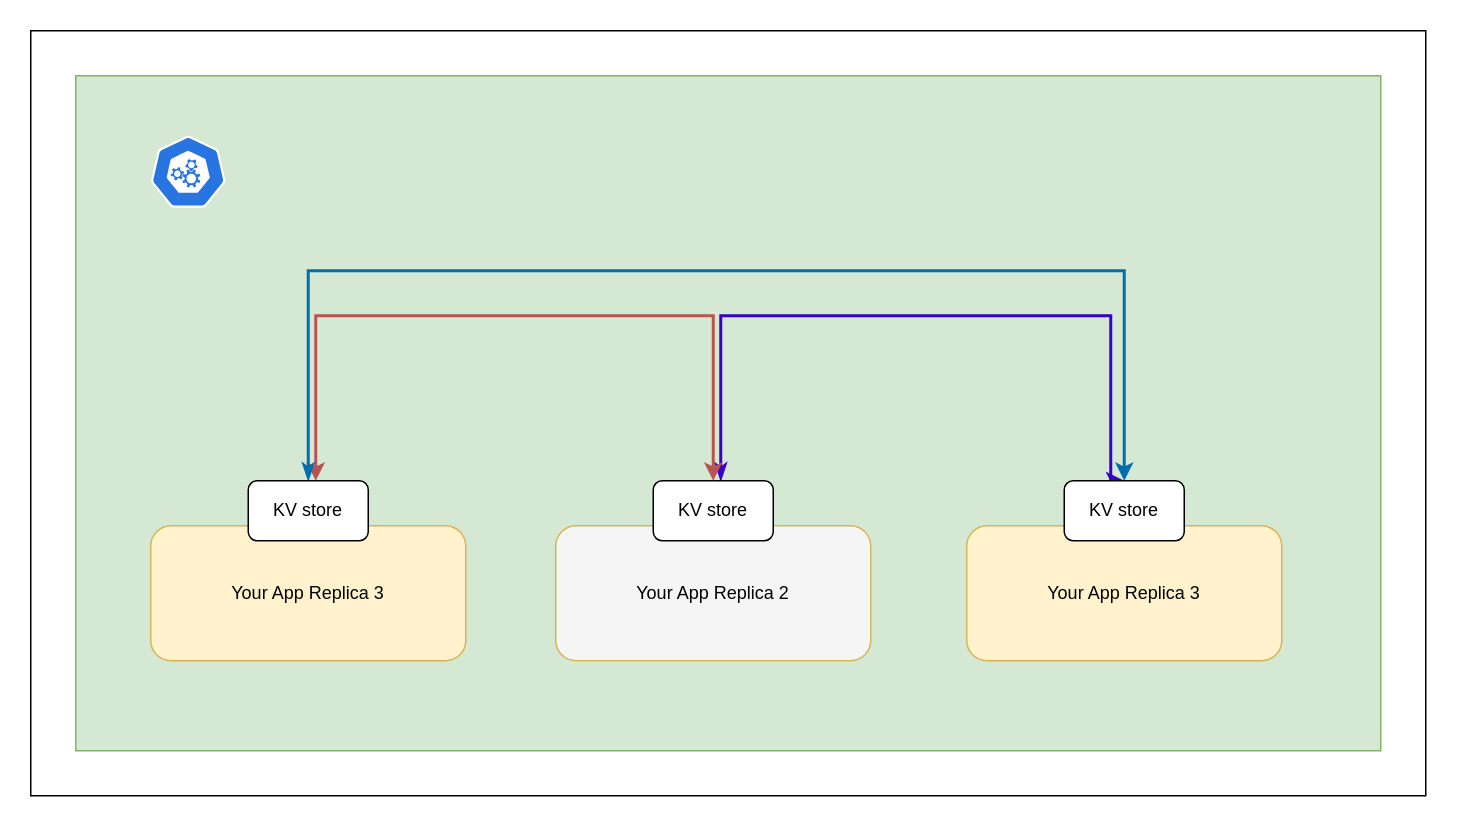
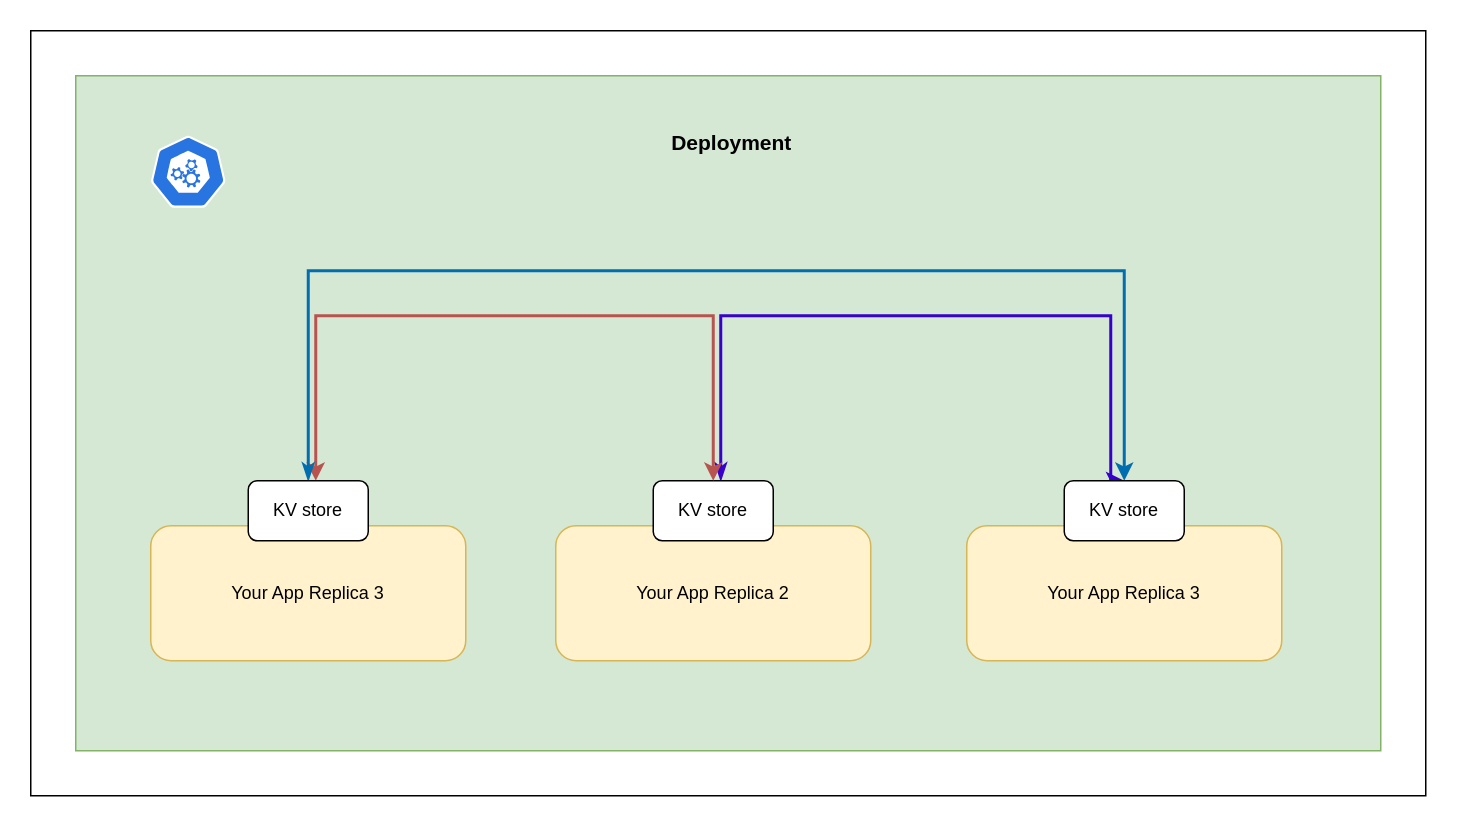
  <mxCell id="0" />
  <mxCell id="1" parent="0" />
  <mxCell id="2" value="" style="rounded=0;whiteSpace=wrap;html=1;" vertex="1" parent="1"><mxGeometry x="20" y="20" width="930" height="510" as="geometry" /></mxCell>
  <mxCell id="3" value="" style="rounded=0;whiteSpace=wrap;html=1;fillColor=#d5e8d4;strokeColor=#82b366;" vertex="1" parent="1"><mxGeometry x="50" y="50" width="870" height="450" as="geometry" /></mxCell>
- <mxCell id="4" value="Your App Replica 2" style="rounded=1;whiteSpace=wrap;html=1;fillColor=#f5f5f5;strokeColor=#d6b656;" vertex="1" parent="1"><mxGeometry x="370" y="350" width="210" height="90" as="geometry" /></mxCell>
+ <mxCell id="4" value="Your App Replica 2" style="rounded=1;whiteSpace=wrap;html=1;fillColor=#fff2cc;strokeColor=#d6b656;" vertex="1" parent="1"><mxGeometry x="370" y="350" width="210" height="90" as="geometry" /></mxCell>
  <mxCell id="5" style="edgeStyle=orthogonalEdgeStyle;rounded=0;orthogonalLoop=1;jettySize=auto;html=1;entryX=0.5;entryY=0;entryDx=0;entryDy=0;startArrow=classicThin;startFill=1;strokeWidth=2;fillColor=#6a00ff;strokeColor=#3700CC;" edge="1" parent="1" source="6" target="12"><mxGeometry relative="1" as="geometry"><Array as="points"><mxPoint x="480" y="210" /><mxPoint x="740" y="210" /><mxPoint x="740" y="320" /></Array></mxGeometry></mxCell>
  <mxCell id="6" value="KV store" style="rounded=1;whiteSpace=wrap;html=1;" vertex="1" parent="1"><mxGeometry x="435" y="320" width="80" height="40" as="geometry" /></mxCell>
  <mxCell id="7" value="Your App Replica 3" style="rounded=1;whiteSpace=wrap;html=1;fillColor=#fff2cc;strokeColor=#d6b656;" vertex="1" parent="1"><mxGeometry x="100" y="350" width="210" height="90" as="geometry" /></mxCell>
  <mxCell id="8" style="edgeStyle=orthogonalEdgeStyle;rounded=0;orthogonalLoop=1;jettySize=auto;html=1;entryX=0.5;entryY=0;entryDx=0;entryDy=0;endArrow=classic;endFill=1;startArrow=classic;startFill=1;strokeWidth=2;fillColor=#f8cecc;strokeColor=#b85450;" edge="1" parent="1" source="10" target="6"><mxGeometry relative="1" as="geometry"><Array as="points"><mxPoint x="210" y="210" /><mxPoint x="475" y="210" /></Array></mxGeometry></mxCell>
  <mxCell id="9" style="edgeStyle=orthogonalEdgeStyle;rounded=0;orthogonalLoop=1;jettySize=auto;html=1;entryX=0.5;entryY=0;entryDx=0;entryDy=0;fillColor=#1ba1e2;strokeColor=#006EAF;strokeWidth=2;startArrow=classicThin;startFill=1;" edge="1" parent="1" source="10" target="12"><mxGeometry relative="1" as="geometry"><Array as="points"><mxPoint x="205" y="180" /><mxPoint x="749" y="180" /></Array></mxGeometry></mxCell>
  <mxCell id="10" value="KV store" style="rounded=1;whiteSpace=wrap;html=1;" vertex="1" parent="1"><mxGeometry x="165" y="320" width="80" height="40" as="geometry" /></mxCell>
  <mxCell id="11" value="Your App Replica 3" style="rounded=1;whiteSpace=wrap;html=1;fillColor=#fff2cc;strokeColor=#d6b656;" vertex="1" parent="1"><mxGeometry x="644" y="350" width="210" height="90" as="geometry" /></mxCell>
  <mxCell id="12" value="KV store" style="rounded=1;whiteSpace=wrap;html=1;" vertex="1" parent="1"><mxGeometry x="709" y="320" width="80" height="40" as="geometry" /></mxCell>
+ <mxCell id="13" value="&lt;b&gt;&lt;font style=&quot;font-size: 14px;&quot;&gt;Deployment&lt;/font&gt;&lt;/b&gt;" style="text;html=1;align=center;verticalAlign=middle;whiteSpace=wrap;rounded=0;" vertex="1" parent="1"><mxGeometry x="430" y="80" width="115" height="30" as="geometry" /></mxCell>
  <mxCell id="14" value="" style="aspect=fixed;sketch=0;html=1;dashed=0;whitespace=wrap;verticalLabelPosition=bottom;verticalAlign=top;fillColor=#2875E2;strokeColor=#ffffff;points=[[0.005,0.63,0],[0.1,0.2,0],[0.9,0.2,0],[0.5,0,0],[0.995,0.63,0],[0.72,0.99,0],[0.5,1,0],[0.28,0.99,0]];shape=mxgraph.kubernetes.icon2;prIcon=api" vertex="1" parent="1"><mxGeometry x="100" y="90" width="50" height="48" as="geometry" /></mxCell>
